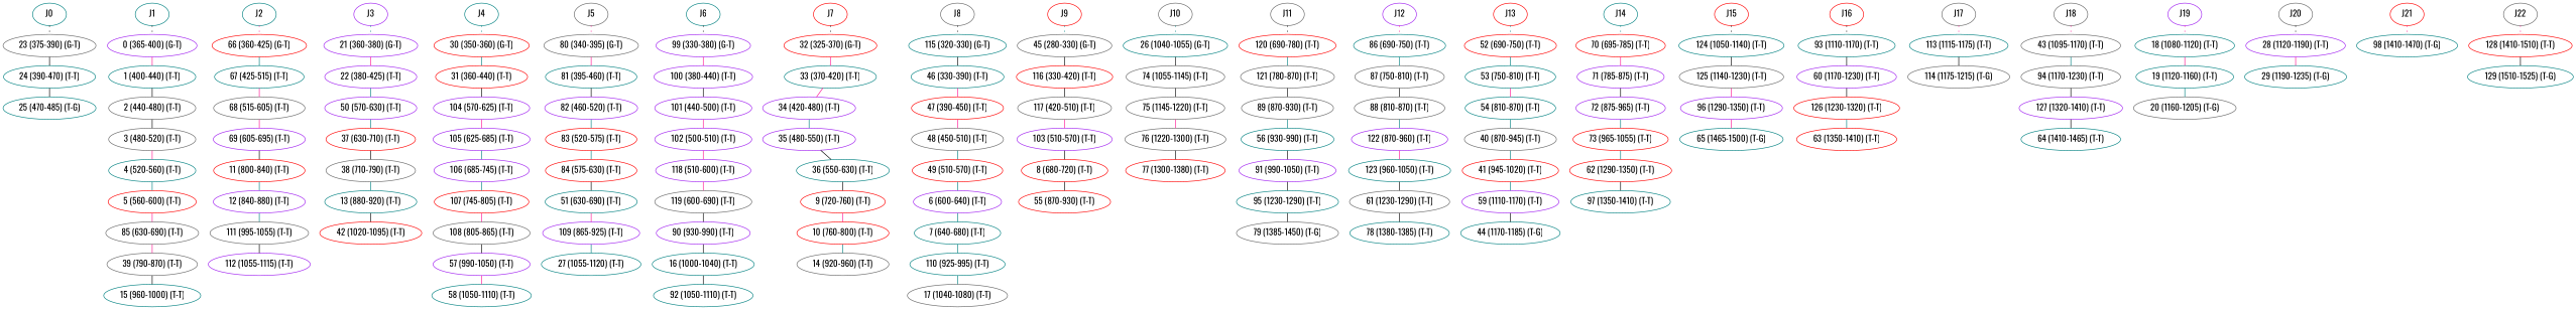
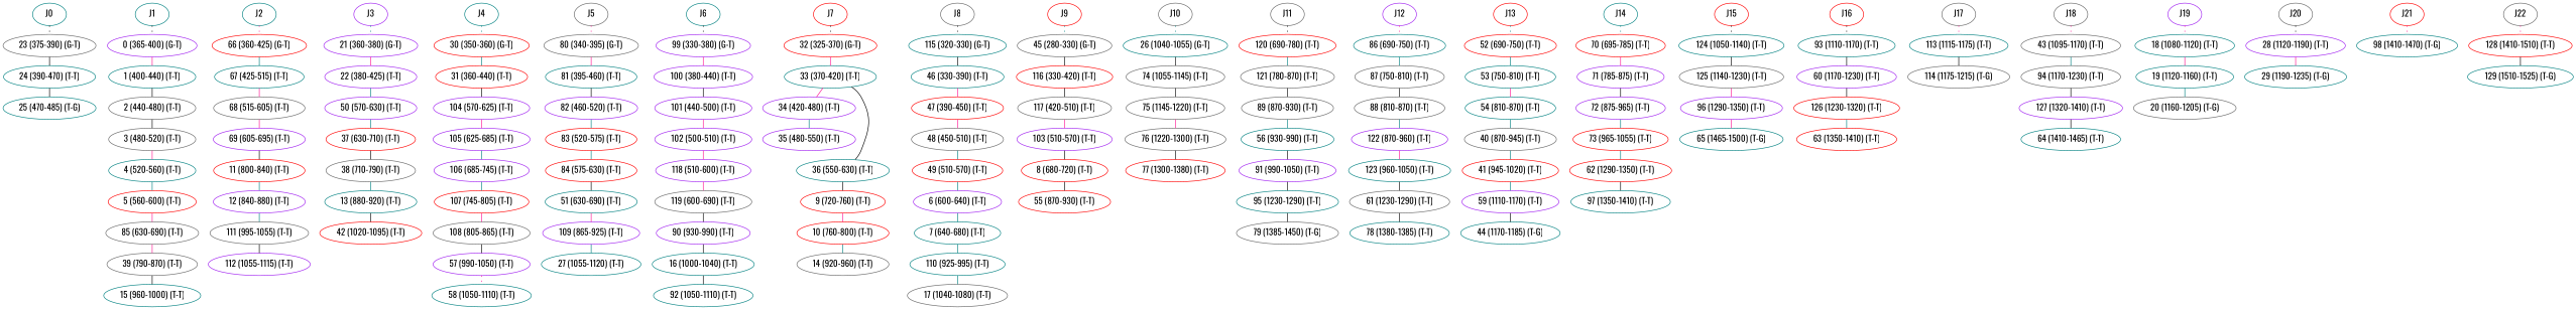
  graph {
    fontname=Oswald
    ranksep=0.2
    node [color=teal fontname=Oswald]
    edge [color=black fontname=Oswald weight=1.2]
    "23 (375-390) (G-T)" [color=gray40]
    J0
    "24 (390-470) (T-T)"
    "25 (470-485) (T-G)"
    "0 (365-400) (G-T)" [color=purple]
    J1
    "1 (400-440) (T-T)"
    "2 (440-480) (T-T)" [color=gray40]
    "3 (480-520) (T-T)" [color=gray40]
    "4 (520-560) (T-T)"
    "5 (560-600) (T-T)" [color=red]
    "85 (630-690) (T-T)" [color=gray40]
    "39 (790-870) (T-T)" [color=gray40]
    "15 (960-1000) (T-T)"
    "66 (360-425) (G-T)" [color=red]
    J2
    "67 (425-515) (T-T)"
    "68 (515-605) (T-T)" [color=gray40]
    "69 (605-695) (T-T)" [color=purple]
    "11 (800-840) (T-T)" [color=red]
    "12 (840-880) (T-T)" [color=purple]
    "111 (995-1055) (T-T)" [color=gray40]
    "112 (1055-1115) (T-T)" [color=purple]
    J3 [color=purple]
    "21 (360-380) (G-T)" [color=purple]
    "22 (380-425) (T-T)" [color=purple]
    "50 (570-630) (T-T)" [color=purple]
    "37 (630-710) (T-T)" [color=red]
    "38 (710-790) (T-T)" [color=gray40]
    "13 (880-920) (T-T)"
    "42 (1020-1095) (T-T)" [color=red]
    "30 (350-360) (G-T)" [color=red]
    J4
    "31 (360-440) (T-T)" [color=red]
    "104 (570-625) (T-T)" [color=purple]
    "105 (625-685) (T-T)" [color=purple]
    "106 (685-745) (T-T)" [color=purple]
    "107 (745-805) (T-T)" [color=red]
    "108 (805-865) (T-T)" [color=gray40]
    "57 (990-1050) (T-T)" [color=purple]
    "58 (1050-1110) (T-T)"
    J5 [color=gray40]
    "80 (340-395) (G-T)" [color=gray40]
    "81 (395-460) (T-T)"
    "82 (460-520) (T-T)" [color=purple]
    "83 (520-575) (T-T)" [color=red]
    "84 (575-630) (T-T)" [color=red]
    "51 (630-690) (T-T)"
    "109 (865-925) (T-T)" [color=purple]
    "27 (1055-1120) (T-T)"
    "99 (330-380) (G-T)" [color=purple]
    J6
    "100 (380-440) (T-T)" [color=purple]
    "101 (440-500) (T-T)" [color=purple]
    "102 (500-510) (T-T)" [color=purple]
    "118 (510-600) (T-T)" [color=purple]
    "119 (600-690) (T-T)" [color=gray40]
    "90 (930-990) (T-T)" [color=purple]
    "16 (1000-1040) (T-T)"
    "92 (1050-1110) (T-T)"
    J7 [color=red]
    "32 (325-370) (G-T)" [color=red]
    "33 (370-420) (T-T)"
    "34 (420-480) (T-T)" [color=purple]
    "35 (480-550) (T-T)" [color=purple]
    "36 (550-630) (T-T)"
    "9 (720-760) (T-T)" [color=red]
    "10 (760-800) (T-T)" [color=red]
    "14 (920-960) (T-T)" [color=gray40]
    J8 [color=gray40]
    "115 (320-330) (G-T)"
    "46 (330-390) (T-T)"
    "47 (390-450) (T-T)" [color=red]
    "48 (450-510) (T-T)" [color=gray40]
    "49 (510-570) (T-T)" [color=red]
    "6 (600-640) (T-T)" [color=purple]
    "7 (640-680) (T-T)"
    "110 (925-995) (T-T)"
    "17 (1040-1080) (T-T)" [color=gray40]
    J9 [color=red]
    "45 (280-330) (G-T)" [color=gray40]
    "116 (330-420) (T-T)" [color=red]
    "117 (420-510) (T-T)" [color=gray40]
    "103 (510-570) (T-T)" [color=purple]
    "8 (680-720) (T-T)" [color=red]
    "55 (870-930) (T-T)" [color=red]
    J10 [color=gray40]
    "26 (1040-1055) (G-T)"
    "74 (1055-1145) (T-T)" [color=gray40]
    "75 (1145-1220) (T-T)" [color=gray40]
    "76 (1220-1300) (T-T)" [color=gray40]
    "77 (1300-1380) (T-T)" [color=red]
    J11 [color=gray40]
    "120 (690-780) (T-T)" [color=red]
    "121 (780-870) (T-T)" [color=gray40]
    "89 (870-930) (T-T)" [color=gray40]
    "56 (930-990) (T-T)"
    "91 (990-1050) (T-T)" [color=purple]
    "95 (1230-1290) (T-T)"
    "79 (1385-1450) (T-G)" [color=gray40]
    J12 [color=purple]
    "86 (690-750) (T-T)"
    "87 (750-810) (T-T)" [color=gray40]
    "88 (810-870) (T-T)" [color=gray40]
    "122 (870-960) (T-T)" [color=purple]
    "123 (960-1050) (T-T)"
    "61 (1230-1290) (T-T)" [color=gray40]
    "78 (1380-1385) (T-T)"
    J13 [color=red]
    "52 (690-750) (T-T)" [color=red]
    "53 (750-810) (T-T)"
    "54 (810-870) (T-T)"
    "40 (870-945) (T-T)" [color=gray40]
    "41 (945-1020) (T-T)" [color=red]
    "59 (1110-1170) (T-T)" [color=purple]
    "44 (1170-1185) (T-G)"
    "70 (695-785) (T-T)" [color=red]
    J14
    "71 (785-875) (T-T)" [color=purple]
    "72 (875-965) (T-T)" [color=purple]
    "73 (965-1055) (T-T)" [color=red]
    "62 (1290-1350) (T-T)" [color=red]
    "97 (1350-1410) (T-T)"
    J15 [color=red]
    "124 (1050-1140) (T-T)"
    "125 (1140-1230) (T-T)" [color=gray40]
    "96 (1290-1350) (T-T)" [color=purple]
    "65 (1465-1500) (T-G)"
    J16 [color=red]
    "93 (1110-1170) (T-T)"
    "60 (1170-1230) (T-T)" [color=purple]
    "126 (1230-1320) (T-T)" [color=red]
    "63 (1350-1410) (T-T)" [color=red]
    J17 [color=gray40]
    "113 (1115-1175) (T-T)"
    "114 (1175-1215) (T-G)" [color=gray40]
    J18 [color=gray40]
    "43 (1095-1170) (T-T)" [color=gray40]
    "94 (1170-1230) (T-T)" [color=gray40]
    "127 (1320-1410) (T-T)" [color=purple]
    "64 (1410-1465) (T-T)"
    J19 [color=purple]
    "18 (1080-1120) (T-T)"
    "19 (1120-1160) (T-T)"
    "20 (1160-1205) (T-G)" [color=gray40]
    J20 [color=gray40]
    "28 (1120-1190) (T-T)" [color=purple]
    "29 (1190-1235) (T-G)"
    J21 [color=red]
    "98 (1410-1470) (T-G)"
    J22 [color=gray40]
    "128 (1410-1510) (T-T)" [color=red]
    "129 (1510-1525) (T-G)"
    "23 (375-390) (G-T)" -- "24 (390-470) (T-T)"
    J0 -- "23 (375-390) (G-T)" [style=dotted weight=""]
    "24 (390-470) (T-T)" -- "25 (470-485) (T-G)"
    "0 (365-400) (G-T)" -- "1 (400-440) (T-T)" [color=deeppink]
    J1 -- "0 (365-400) (G-T)" [style=dotted weight=""]
    "1 (400-440) (T-T)" -- "2 (440-480) (T-T)"
    "2 (440-480) (T-T)" -- "3 (480-520) (T-T)"
    "3 (480-520) (T-T)" -- "4 (520-560) (T-T)" [color=deeppink]
    "4 (520-560) (T-T)" -- "5 (560-600) (T-T)" [color=teal]
    "5 (560-600) (T-T)" -- "85 (630-690) (T-T)" [color=deeppink]
    "85 (630-690) (T-T)" -- "39 (790-870) (T-T)" [color=deeppink]
    "39 (790-870) (T-T)" -- "15 (960-1000) (T-T)"
    "66 (360-425) (G-T)" -- "67 (425-515) (T-T)" [color=teal]
    J2 -- "66 (360-425) (G-T)" [color=deeppink style=dotted weight=""]
    "67 (425-515) (T-T)" -- "68 (515-605) (T-T)" [color=deeppink]
    "68 (515-605) (T-T)" -- "69 (605-695) (T-T)" [color=deeppink]
    "69 (605-695) (T-T)" -- "11 (800-840) (T-T)"
    "11 (800-840) (T-T)" -- "12 (840-880) (T-T)" [color=teal]
    "12 (840-880) (T-T)" -- "111 (995-1055) (T-T)" [color=teal]
    "111 (995-1055) (T-T)" -- "112 (1055-1115) (T-T)"
    J3 -- "21 (360-380) (G-T)" [color=teal style=dotted weight=""]
    "21 (360-380) (G-T)" -- "22 (380-425) (T-T)" [color=deeppink]
    "22 (380-425) (T-T)" -- "50 (570-630) (T-T)" [color=teal]
    "50 (570-630) (T-T)" -- "37 (630-710) (T-T)" [color=teal]
    "37 (630-710) (T-T)" -- "38 (710-790) (T-T)"
    "38 (710-790) (T-T)" -- "13 (880-920) (T-T)" [color=teal]
    "13 (880-920) (T-T)" -- "42 (1020-1095) (T-T)"
    "30 (350-360) (G-T)" -- "31 (360-440) (T-T)" [color=teal]
    J4 -- "30 (350-360) (G-T)" [color=teal style=dotted weight=""]
    "31 (360-440) (T-T)" -- "104 (570-625) (T-T)"
    "104 (570-625) (T-T)" -- "105 (625-685) (T-T)" [color=deeppink]
    "105 (625-685) (T-T)" -- "106 (685-745) (T-T)" [color=teal]
    "106 (685-745) (T-T)" -- "107 (745-805) (T-T)" [color=teal]
    "107 (745-805) (T-T)" -- "108 (805-865) (T-T)" [color=deeppink]
    "108 (805-865) (T-T)" -- "57 (990-1050) (T-T)"
-   "57 (990-1050) (T-T)" -- "58 (1050-1110) (T-T)" [color=deeppink]
+   "57 (990-1050) (T-T)" -- "58 (1050-1110) (T-T)" [color=deeppink style=dotted]
    J5 -- "80 (340-395) (G-T)" [color=deeppink style=dotted weight=""]
    "80 (340-395) (G-T)" -- "81 (395-460) (T-T)" [color=deeppink]
    "81 (395-460) (T-T)" -- "82 (460-520) (T-T)"
    "82 (460-520) (T-T)" -- "83 (520-575) (T-T)" [color=teal]
    "83 (520-575) (T-T)" -- "84 (575-630) (T-T)" [color=teal]
    "84 (575-630) (T-T)" -- "51 (630-690) (T-T)"
    "51 (630-690) (T-T)" -- "109 (865-925) (T-T)" [color=deeppink]
    "109 (865-925) (T-T)" -- "27 (1055-1120) (T-T)" [color=teal]
    "99 (330-380) (G-T)" -- "100 (380-440) (T-T)" [color=deeppink]
    J6 -- "99 (330-380) (G-T)" [style=dotted weight=""]
    "100 (380-440) (T-T)" -- "101 (440-500) (T-T)"
    "101 (440-500) (T-T)" -- "102 (500-510) (T-T)" [color=deeppink]
    "102 (500-510) (T-T)" -- "118 (510-600) (T-T)" [color=deeppink]
    "118 (510-600) (T-T)" -- "119 (600-690) (T-T)" [color=deeppink]
    "119 (600-690) (T-T)" -- "90 (930-990) (T-T)"
    "90 (930-990) (T-T)" -- "16 (1000-1040) (T-T)"
    "16 (1000-1040) (T-T)" -- "92 (1050-1110) (T-T)"
    J7 -- "32 (325-370) (G-T)" [style=dotted weight=""]
    "32 (325-370) (G-T)" -- "33 (370-420) (T-T)" [color=deeppink]
    "33 (370-420) (T-T)" -- "34 (420-480) (T-T)" [color=deeppink]
    "34 (420-480) (T-T)" -- "35 (480-550) (T-T)" [color=teal]
-   "35 (480-550) (T-T)" -- "36 (550-630) (T-T)"
+   "33 (370-420) (T-T)" -- "36 (550-630) (T-T)"
    "36 (550-630) (T-T)" -- "9 (720-760) (T-T)"
    "9 (720-760) (T-T)" -- "10 (760-800) (T-T)" [color=deeppink]
    "10 (760-800) (T-T)" -- "14 (920-960) (T-T)" [color=teal]
    J8 -- "115 (320-330) (G-T)" [style=dotted weight=""]
    "115 (320-330) (G-T)" -- "46 (330-390) (T-T)"
    "46 (330-390) (T-T)" -- "47 (390-450) (T-T)" [color=deeppink]
    "47 (390-450) (T-T)" -- "48 (450-510) (T-T)" [color=deeppink]
    "48 (450-510) (T-T)" -- "49 (510-570) (T-T)" [color=teal]
    "49 (510-570) (T-T)" -- "6 (600-640) (T-T)" [color=teal]
    "6 (600-640) (T-T)" -- "7 (640-680) (T-T)" [color=teal]
    "7 (640-680) (T-T)" -- "110 (925-995) (T-T)" [color=teal]
    "110 (925-995) (T-T)" -- "17 (1040-1080) (T-T)" [color=teal]
    J9 -- "45 (280-330) (G-T)" [color=teal style=dotted weight=""]
    "45 (280-330) (G-T)" -- "116 (330-420) (T-T)"
    "116 (330-420) (T-T)" -- "117 (420-510) (T-T)"
    "117 (420-510) (T-T)" -- "103 (510-570) (T-T)" [color=deeppink]
    "103 (510-570) (T-T)" -- "8 (680-720) (T-T)"
    "8 (680-720) (T-T)" -- "55 (870-930) (T-T)"
    J10 -- "26 (1040-1055) (G-T)" [color=teal style=dotted weight=""]
    "26 (1040-1055) (G-T)" -- "74 (1055-1145) (T-T)"
    "74 (1055-1145) (T-T)" -- "75 (1145-1220) (T-T)"
    "75 (1145-1220) (T-T)" -- "76 (1220-1300) (T-T)" [color=deeppink]
    "76 (1220-1300) (T-T)" -- "77 (1300-1380) (T-T)"
    J11 -- "120 (690-780) (T-T)" [style=dotted weight=""]
    "120 (690-780) (T-T)" -- "121 (780-870) (T-T)" [color=teal]
    "121 (780-870) (T-T)" -- "89 (870-930) (T-T)"
    "89 (870-930) (T-T)" -- "56 (930-990) (T-T)" [color=teal]
    "56 (930-990) (T-T)" -- "91 (990-1050) (T-T)"
    "91 (990-1050) (T-T)" -- "95 (1230-1290) (T-T)"
    "95 (1230-1290) (T-T)" -- "79 (1385-1450) (T-G)"
    J12 -- "86 (690-750) (T-T)" [color=deeppink style=dotted weight=""]
    "86 (690-750) (T-T)" -- "87 (750-810) (T-T)" [color=teal]
    "87 (750-810) (T-T)" -- "88 (810-870) (T-T)"
    "88 (810-870) (T-T)" -- "122 (870-960) (T-T)" [color=teal]
    "122 (870-960) (T-T)" -- "123 (960-1050) (T-T)" [color=deeppink]
    "123 (960-1050) (T-T)" -- "61 (1230-1290) (T-T)"
    "61 (1230-1290) (T-T)" -- "78 (1380-1385) (T-T)"
    J13 -- "52 (690-750) (T-T)" [color=teal style=dotted weight=""]
    "52 (690-750) (T-T)" -- "53 (750-810) (T-T)" [color=teal]
    "53 (750-810) (T-T)" -- "54 (810-870) (T-T)" [color=deeppink]
    "54 (810-870) (T-T)" -- "40 (870-945) (T-T)" [color=teal]
    "40 (870-945) (T-T)" -- "41 (945-1020) (T-T)" [color=teal]
    "41 (945-1020) (T-T)" -- "59 (1110-1170) (T-T)" [color=teal]
    "59 (1110-1170) (T-T)" -- "44 (1170-1185) (T-G)"
    "70 (695-785) (T-T)" -- "71 (785-875) (T-T)" [color=deeppink]
    J14 -- "70 (695-785) (T-T)" [color=teal style=dotted weight=""]
    "71 (785-875) (T-T)" -- "72 (875-965) (T-T)"
    "72 (875-965) (T-T)" -- "73 (965-1055) (T-T)" [color=teal]
    "73 (965-1055) (T-T)" -- "62 (1290-1350) (T-T)" [color=teal]
    "62 (1290-1350) (T-T)" -- "97 (1350-1410) (T-T)"
    J15 -- "124 (1050-1140) (T-T)" [style=dotted weight=""]
    "124 (1050-1140) (T-T)" -- "125 (1140-1230) (T-T)"
    "125 (1140-1230) (T-T)" -- "96 (1290-1350) (T-T)" [color=deeppink]
    "96 (1290-1350) (T-T)" -- "65 (1465-1500) (T-G)" [color=deeppink]
    J16 -- "93 (1110-1170) (T-T)" [style=dotted weight=""]
    "93 (1110-1170) (T-T)" -- "60 (1170-1230) (T-T)"
    "60 (1170-1230) (T-T)" -- "126 (1230-1320) (T-T)"
    "126 (1230-1320) (T-T)" -- "63 (1350-1410) (T-T)" [color=teal]
    J17 -- "113 (1115-1175) (T-T)" [color=deeppink style=dotted weight=""]
    "113 (1115-1175) (T-T)" -- "114 (1175-1215) (T-G)"
    J18 -- "43 (1095-1170) (T-T)" [color=deeppink style=dotted weight=""]
    "43 (1095-1170) (T-T)" -- "94 (1170-1230) (T-T)" [color=teal]
    "94 (1170-1230) (T-T)" -- "127 (1320-1410) (T-T)"
    "127 (1320-1410) (T-T)" -- "64 (1410-1465) (T-T)"
    J19 -- "18 (1080-1120) (T-T)" [color=deeppink style=dotted weight=""]
    "18 (1080-1120) (T-T)" -- "19 (1120-1160) (T-T)" [color=deeppink]
    "19 (1120-1160) (T-T)" -- "20 (1160-1205) (T-G)" [color=teal]
    J20 -- "28 (1120-1190) (T-T)" [style=dotted weight=""]
    "28 (1120-1190) (T-T)" -- "29 (1190-1235) (T-G)" [color=deeppink]
    J21 -- "98 (1410-1470) (T-G)" [color=deeppink style=dotted weight=""]
    J22 -- "128 (1410-1510) (T-T)" [color=deeppink style=dotted weight=""]
    "128 (1410-1510) (T-T)" -- "129 (1510-1525) (T-G)"
  }
